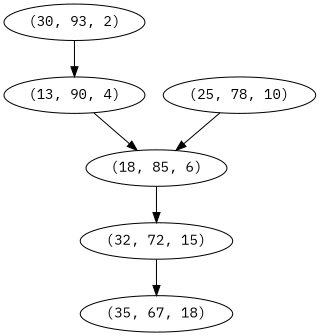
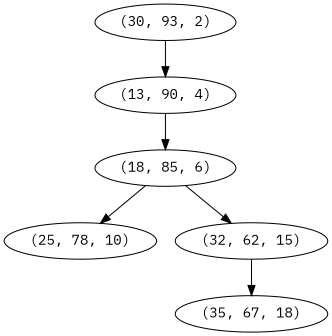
  digraph {
    fontname="IBM Plex Mono"
    node [fontname="IBM Plex Mono"]
    edge [fontname="IBM Plex Mono"]
    n1 [label="(30, 93, 2)"]
    "(13, 90, 4)"
    "(18, 85, 6)"
    "(25, 78, 10)"
-   "(32, 72, 15)"
+   "(32, 72, 15)" [label="(32, 62, 15)"]
    "(35, 67, 18)"
    n1 -> "(13, 90, 4)"
    "(13, 90, 4)" -> "(18, 85, 6)"
-   "(25, 78, 10)" -> "(18, 85, 6)"
+   "(18, 85, 6)" -> "(25, 78, 10)"
    "(18, 85, 6)" -> "(32, 72, 15)"
    "(32, 72, 15)" -> "(35, 67, 18)"
  }
